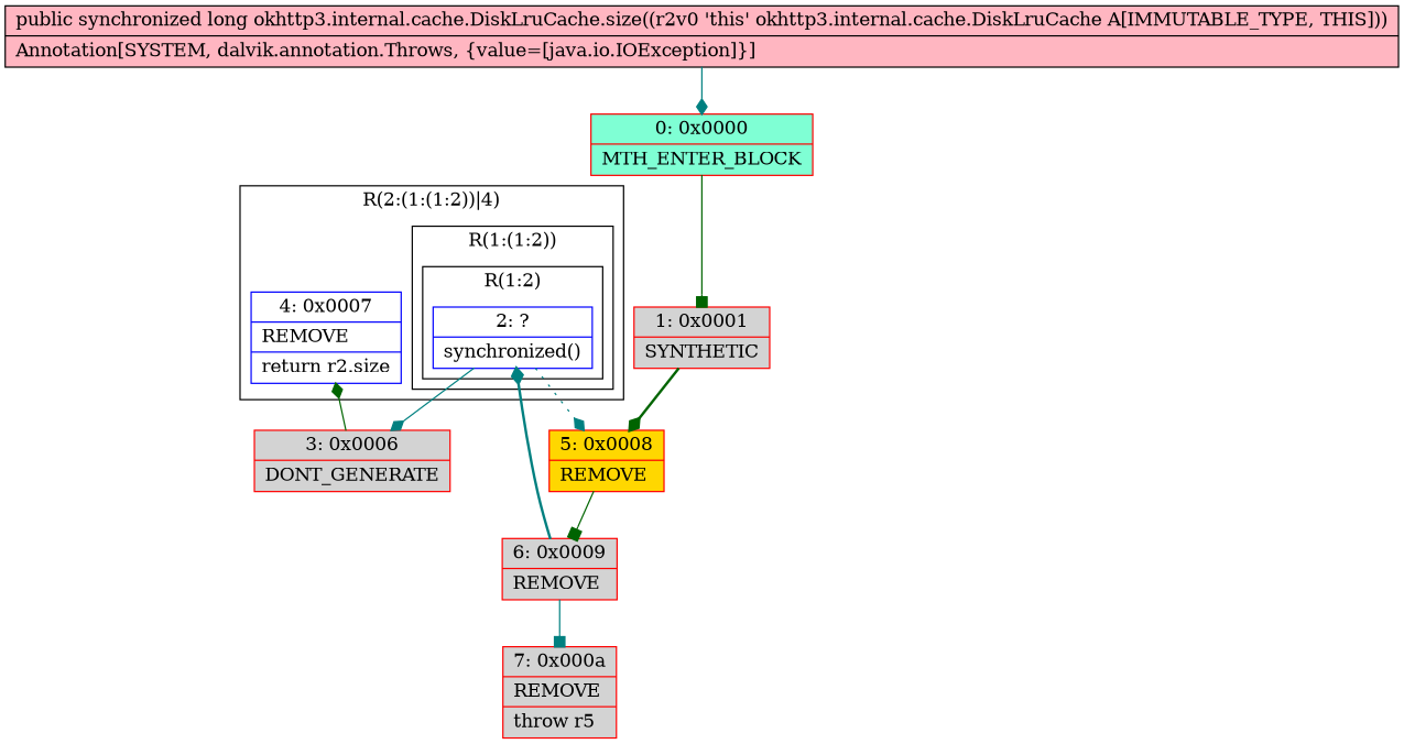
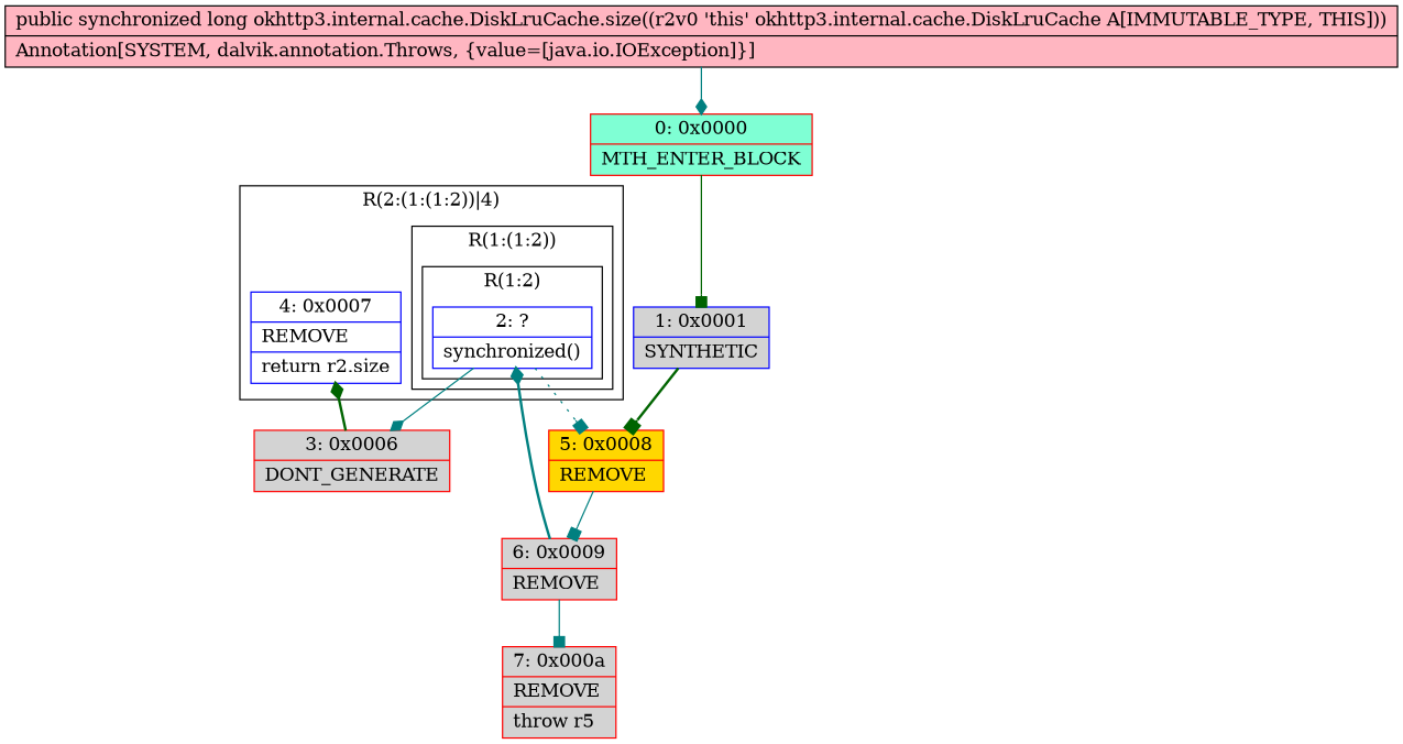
  digraph {
    node [color=red fillcolor=lightgrey shape=record style=filled]
    edge [arrowhead=box color=teal style=solid]
    n1 [color=blue fillcolor=white label="{2\:\ ?|synchronized()\l}"]
    n2 [color=blue fillcolor=white label="{4\:\ 0x0007|REMOVE\l|return r2.size\l}"]
    n3 [label="{3\:\ 0x0006|DONT_GENERATE\l}"]
    n4 [fillcolor=gold label="{5\:\ 0x0008|REMOVE\l}"]
    n5 [label="{6\:\ 0x0009|REMOVE\l}"]
    n6 [fillcolor=aquamarine label="{0\:\ 0x0000|MTH_ENTER_BLOCK\l}"]
-   n7 [label="{1\:\ 0x0001|SYNTHETIC\l}"]
+   n7 [color=blue label="{1\:\ 0x0001|SYNTHETIC\l}"]
    n8 [label="{7\:\ 0x000a|REMOVE\l|throw r5\l}"]
    n9 [fillcolor=lightpink label="{public synchronized long okhttp3.internal.cache.DiskLruCache.size((r2v0 'this' okhttp3.internal.cache.DiskLruCache A[IMMUTABLE_TYPE, THIS]))  | Annotation[SYSTEM, dalvik.annotation.Throws, \{value=[java.io.IOException]\}]\l}" color=""]
    subgraph cluster_1 {
      label="R(2:(1:(1:2))|4)"
      n2
      subgraph cluster_2 {
        label="R(1:(1:2))"
        subgraph cluster_3 {
          label="R(1:2)"
          n1
        }
      }
    }
    n1 -> n3 [arrowhead=diamond]
-   n1 -> n4 [arrowhead=diamond style=dotted]
-   n3 -> n2 [arrowhead=diamond color=darkgreen]
-   n4 -> n5 [color=darkgreen]
+   n1 -> n4 [style=dotted]
+   n3 -> n2 [arrowhead=diamond color=darkgreen style=bold]
+   n4 -> n5
    n5 -> n1 [arrowhead=diamond style=bold]
    n5 -> n8
    n6 -> n7 [color=darkgreen]
-   n7 -> n4 [arrowhead=diamond color=darkgreen style=bold]
+   n7 -> n4 [color=darkgreen style=bold]
    n9 -> n6 [arrowhead=diamond]
  }
